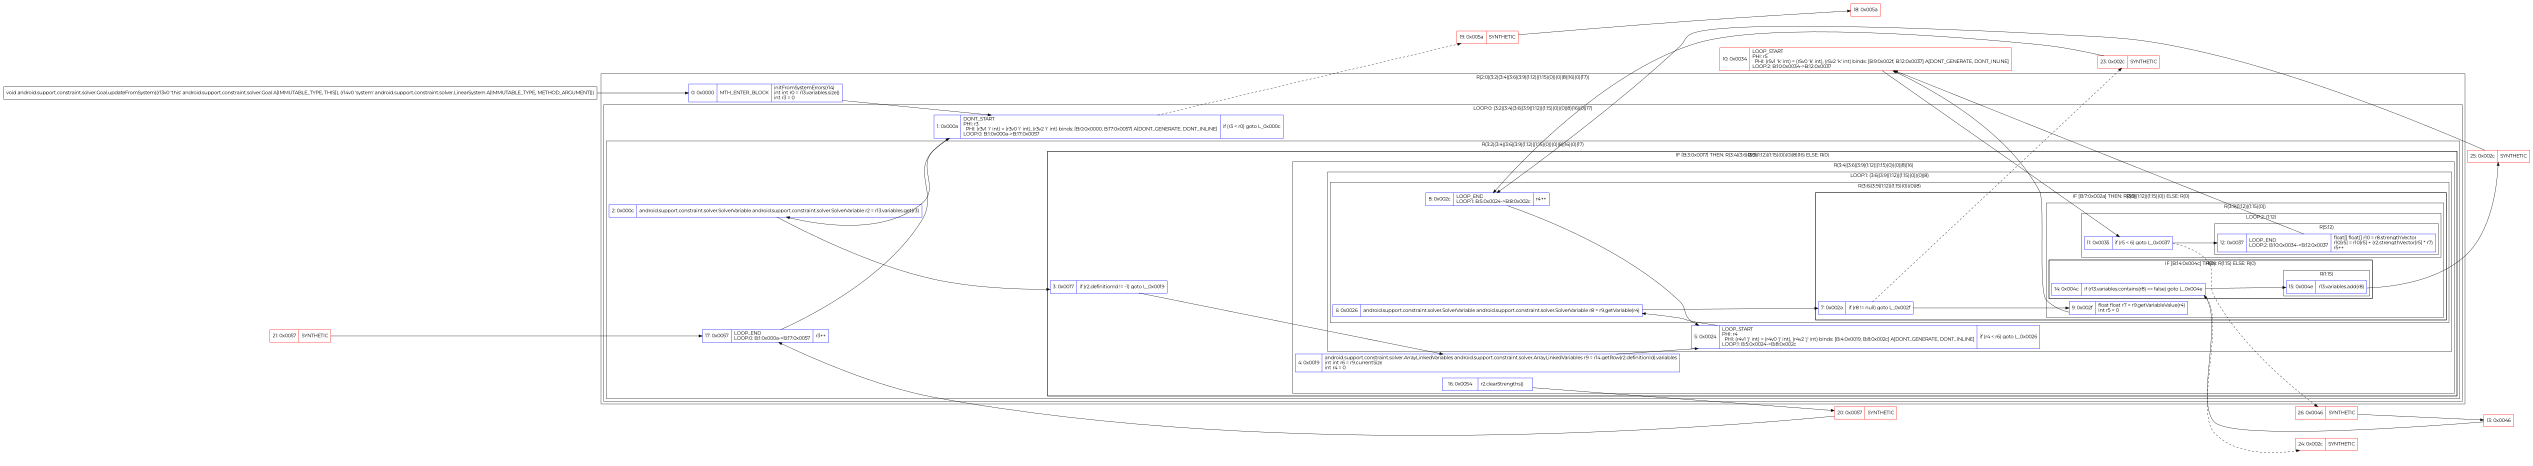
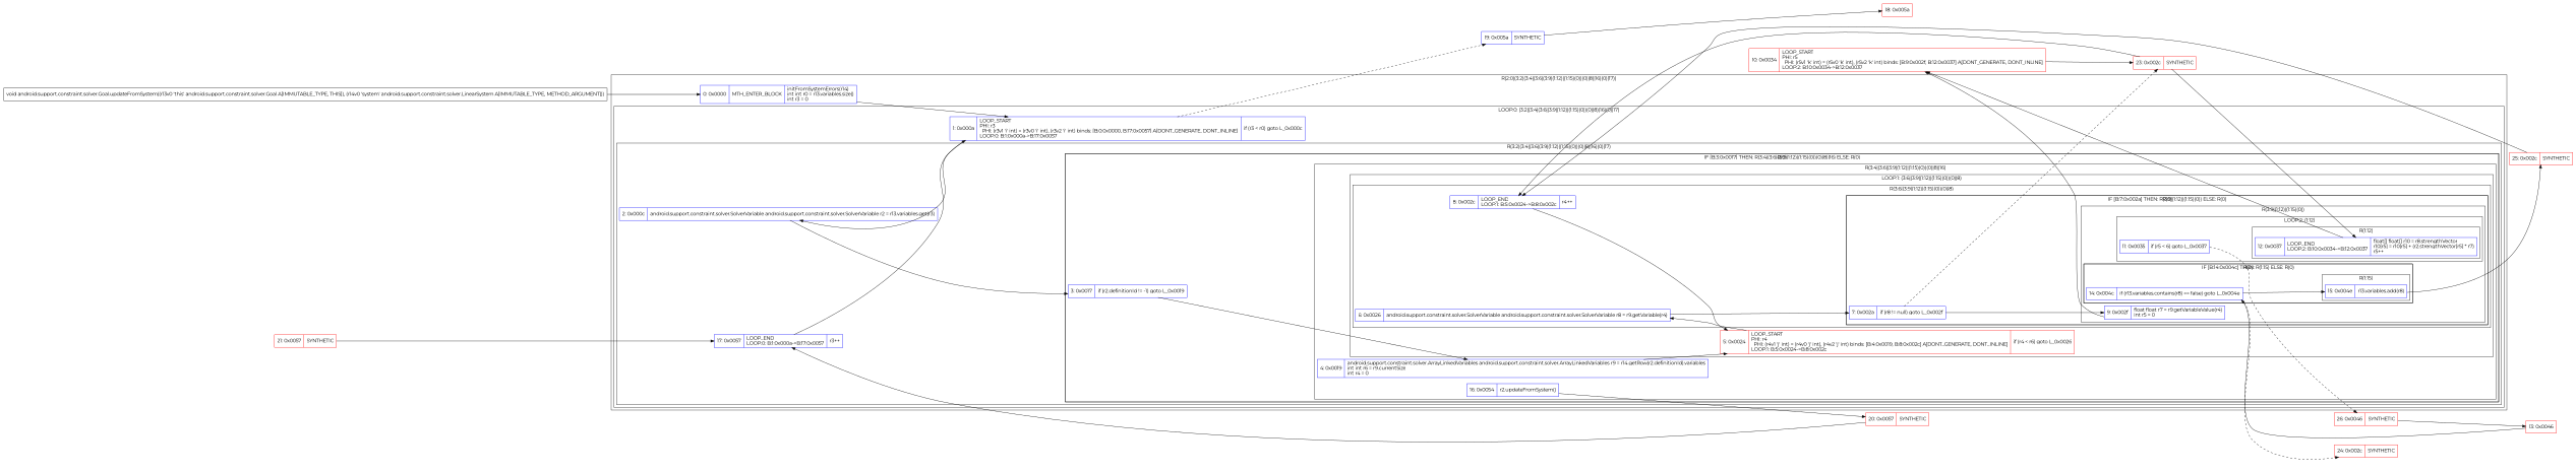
  digraph {
    fontname=Montserrat
    rankdir=LR
    node [color=blue fontname=Montserrat shape=record]
    edge [fontname=Montserrat]
    n1 [label="{12\:\ 0x0037|LOOP_END\lLOOP:2: B:10:0x0034\-\>B:12:0x0037\l|float[] float[] r10 = r8.strengthVector\lr10[r5] = r10[r5] + (r2.strengthVector[r5] * r7)\lr5++\l}"]
    n2 [label="{11\:\ 0x0035|if (r5 \< 6) goto L_0x0037\l}"]
    n3 [label="{15\:\ 0x004e|r13.variables.add(r8)\l}"]
    n4 [label="{14\:\ 0x004c|if (r13.variables.contains(r8) == false) goto L_0x004e\l}"]
    n5 [label="{9\:\ 0x002f|float float r7 = r9.getVariableValue(r4)\lint r5 = 0\l}"]
    n6 [label="{7\:\ 0x002a|if (r8 != null) goto L_0x002f\l}"]
    n7 [label="{6\:\ 0x0026|android.support.constraint.solver.SolverVariable android.support.constraint.solver.SolverVariable r8 = r9.getVariable(r4)\l}"]
    n8 [label="{8\:\ 0x002c|LOOP_END\lLOOP:1: B:5:0x0024\-\>B:8:0x002c\l|r4++\l}"]
-   n9 [label="{5\:\ 0x0024|LOOP_START\lPHI: r4 \l  PHI: (r4v1 'j' int) = (r4v0 'j' int), (r4v2 'j' int) binds: [B:4:0x0019, B:8:0x002c] A[DONT_GENERATE, DONT_INLINE]\lLOOP:1: B:5:0x0024\-\>B:8:0x002c\l|if (r4 \< r6) goto L_0x0026\l}"]
+   n9 [color=red label="{5\:\ 0x0024|LOOP_START\lPHI: r4 \l  PHI: (r4v1 'j' int) = (r4v0 'j' int), (r4v2 'j' int) binds: [B:4:0x0019, B:8:0x002c] A[DONT_GENERATE, DONT_INLINE]\lLOOP:1: B:5:0x0024\-\>B:8:0x002c\l|if (r4 \< r6) goto L_0x0026\l}"]
    n10 [label="{4\:\ 0x0019|android.support.constraint.solver.ArrayLinkedVariables android.support.constraint.solver.ArrayLinkedVariables r9 = r14.getRow(r2.definitionId).variables\lint int r6 = r9.currentSize\lint r4 = 0\l}"]
-   n11 [label="{16\:\ 0x0054|r2.clearStrengths()\l}"]
+   n11 [label="{16\:\ 0x0054|r2.updateFromSystem()\l}"]
    n12 [label="{3\:\ 0x0017|if (r2.definitionId != \-1) goto L_0x0019\l}"]
    n13 [label="{2\:\ 0x000c|android.support.constraint.solver.SolverVariable android.support.constraint.solver.SolverVariable r2 = r13.variables.get(r3)\l}"]
    n14 [label="{17\:\ 0x0057|LOOP_END\lLOOP:0: B:1:0x000a\-\>B:17:0x0057\l|r3++\l}"]
-   n15 [label="{1\:\ 0x000a|DONT_START\lPHI: r3 \l  PHI: (r3v1 'i' int) = (r3v0 'i' int), (r3v2 'i' int) binds: [B:0:0x0000, B:17:0x0057] A[DONT_GENERATE, DONT_INLINE]\lLOOP:0: B:1:0x000a\-\>B:17:0x0057\l|if (r3 \< r0) goto L_0x000c\l}"]
+   n15 [label="{1\:\ 0x000a|LOOP_START\lPHI: r3 \l  PHI: (r3v1 'i' int) = (r3v0 'i' int), (r3v2 'i' int) binds: [B:0:0x0000, B:17:0x0057] A[DONT_GENERATE, DONT_INLINE]\lLOOP:0: B:1:0x000a\-\>B:17:0x0057\l|if (r3 \< r0) goto L_0x000c\l}"]
    n16 [label="{0\:\ 0x0000|MTH_ENTER_BLOCK\l|initFromSystemErrors(r14)\lint int r0 = r13.variables.size()\lint r3 = 0\l}"]
    n17 [color=red label="{10\:\ 0x0034|LOOP_START\lPHI: r5 \l  PHI: (r5v1 'k' int) = (r5v0 'k' int), (r5v2 'k' int) binds: [B:9:0x002f, B:12:0x0037] A[DONT_GENERATE, DONT_INLINE]\lLOOP:2: B:10:0x0034\-\>B:12:0x0037\l}"]
    n18 [color=red label="{26\:\ 0x0046|SYNTHETIC\l}"]
    n19 [color=red label="{25\:\ 0x002c|SYNTHETIC\l}"]
    n20 [color=red label="{24\:\ 0x002c|SYNTHETIC\l}"]
    n21 [color=red label="{23\:\ 0x002c|SYNTHETIC\l}"]
    n22 [color=red label="{20\:\ 0x0057|SYNTHETIC\l}"]
-   n23 [color=red label="{19\:\ 0x005a|SYNTHETIC\l}"]
+   n23 [label="{19\:\ 0x005a|SYNTHETIC\l}"]
    n24 [color=red label="{18\:\ 0x005a}"]
    n25 [color=red label="{21\:\ 0x0057|SYNTHETIC\l}"]
    n26 [color=red label="{13\:\ 0x0046}"]
    n27 [label="{void android.support.constraint.solver.Goal.updateFromSystem((r13v0 'this' android.support.constraint.solver.Goal A[IMMUTABLE_TYPE, THIS]), (r14v0 'system' android.support.constraint.solver.LinearSystem A[IMMUTABLE_TYPE, METHOD_ARGUMENT])) }" color=""]
    subgraph cluster_1 {
      label="R(2:0|(3:2|(3:4|(3:6|(3:9|(1:12)|(1:15)(0))(0)|8)|16)(0)|17))"
      n16
      subgraph cluster_2 {
        label="LOOP:0: (3:2|(3:4|(3:6|(3:9|(1:12)|(1:15)(0))(0)|8)|16)(0)|17)"
        n15
        subgraph cluster_3 {
          label="R(3:2|(3:4|(3:6|(3:9|(1:12)|(1:15)(0))(0)|8)|16)(0)|17)"
          n13
          n14
          subgraph cluster_4 {
            label="IF [B:3:0x0017] THEN: R(3:4|(3:6|(3:9|(1:12)|(1:15)(0))(0)|8)|16) ELSE: R(0)"
            n12
            subgraph cluster_5 {
              label="R(3:4|(3:6|(3:9|(1:12)|(1:15)(0))(0)|8)|16)"
              n10
              n11
              subgraph cluster_6 {
                label="LOOP:1: (3:6|(3:9|(1:12)|(1:15)(0))(0)|8)"
                n9
                subgraph cluster_7 {
                  label="R(3:6|(3:9|(1:12)|(1:15)(0))(0)|8)"
                  n7
                  n8
                  subgraph cluster_8 {
                    label="IF [B:7:0x002a] THEN: R(3:9|(1:12)|(1:15)(0)) ELSE: R(0)"
                    n6
                    subgraph cluster_9 {
                      label="R(3:9|(1:12)|(1:15)(0))"
                      n5
                      subgraph cluster_10 {
                        label="LOOP:2: (1:12)"
                        n2
                        subgraph cluster_11 {
-                         label="R(5:12)"
+                         label="R(1:12)"
                          n1
                        }
                      }
                      subgraph cluster_12 {
                        label="IF [B:14:0x004c] THEN: R(1:15) ELSE: R(0)"
                        n4
                        subgraph cluster_13 {
                          label="R(1:15)"
                          n3
                        }
                        subgraph cluster_14 {
                          label="R(0)"
                        }
                      }
                    }
                    subgraph cluster_15 {
                      label="R(0)"
                    }
                  }
                }
              }
            }
            subgraph cluster_16 {
              label="R(0)"
            }
          }
        }
      }
    }
    n1 -> n17
-   n2 -> n1
+   n21 -> n1
    n2 -> n18 [style=dashed]
    n3 -> n19
    n4 -> n3
    n4 -> n20 [style=dashed]
    n5 -> n17
    n6 -> n5
    n6 -> n21 [style=dashed]
    n7 -> n6
    n8 -> n9
    n9 -> n7
    n10 -> n9
    n11 -> n22
    n12 -> n10
    n13 -> n12
    n14 -> n15
    n15 -> n13
    n15 -> n23 [style=dashed]
    n16 -> n15
-   n17 -> n2
+   n17 -> n21
    n18 -> n26
    n19 -> n8
    n21 -> n8
    n22 -> n14
    n23 -> n24
    n25 -> n14
    n26 -> n4
    n27 -> n16
  }
